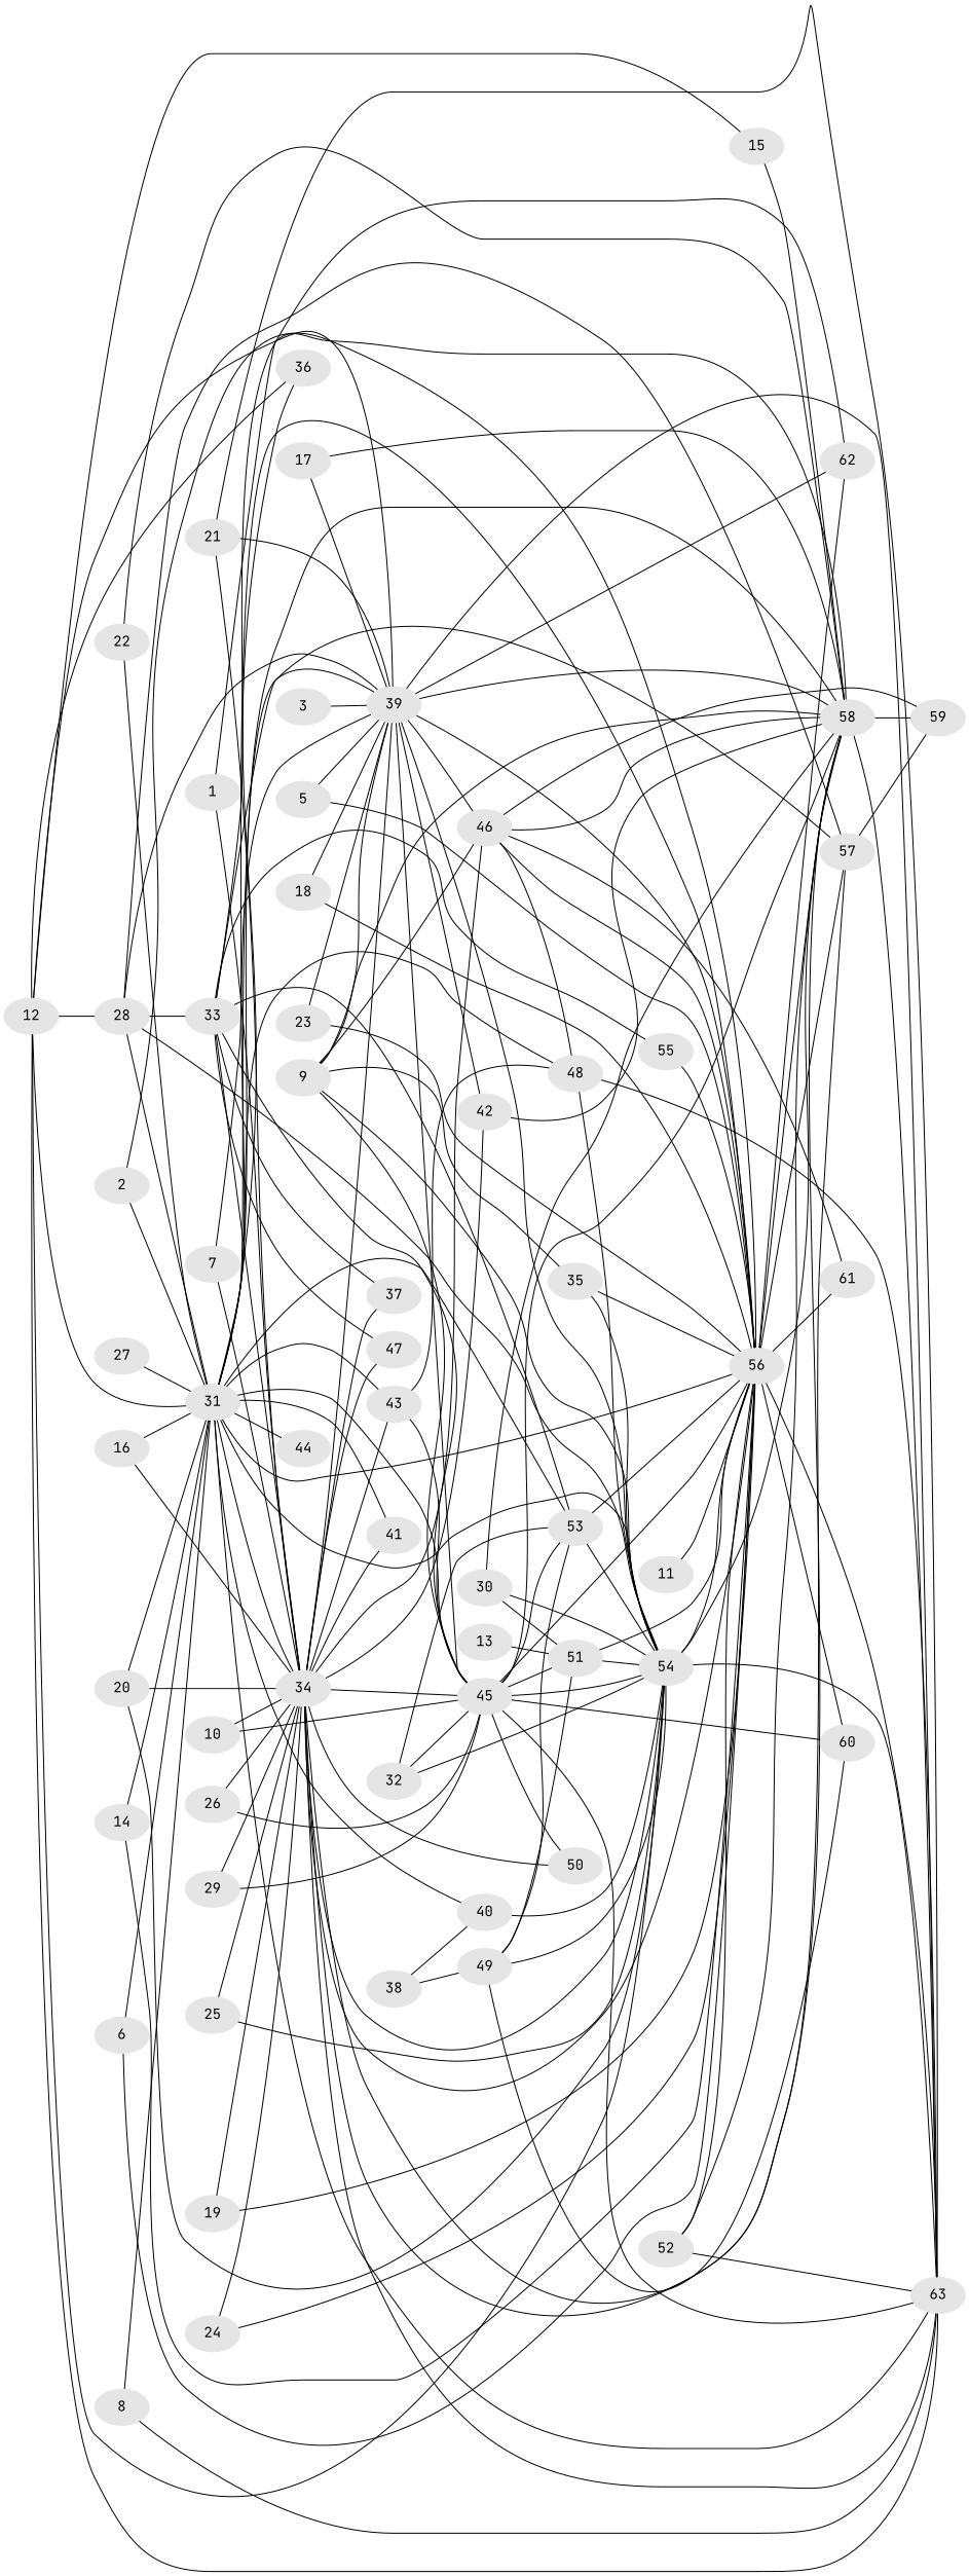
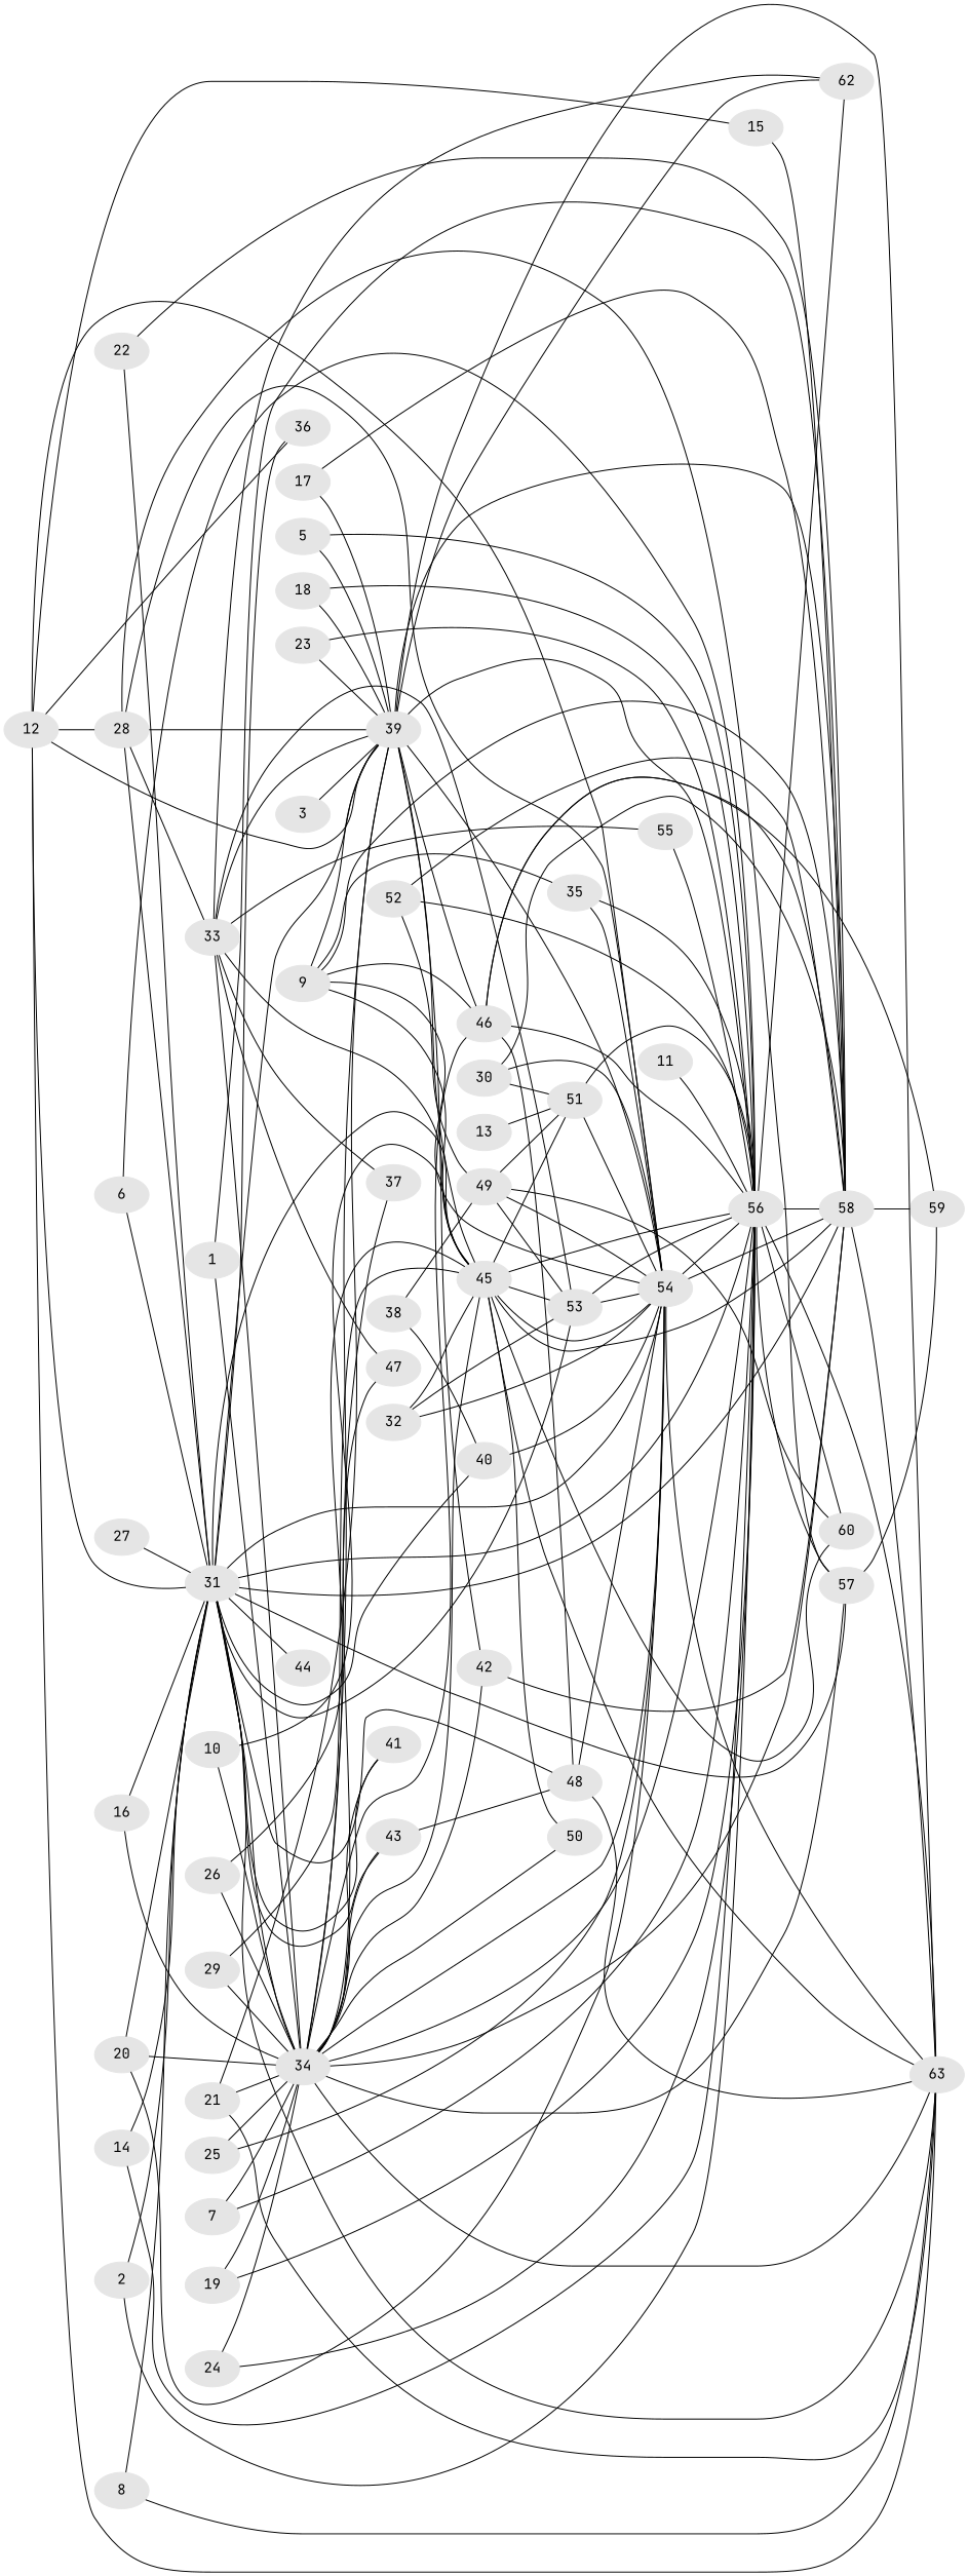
  graph {
    fontname="JetBrains Mono"
    rankdir=LR
    node [color=gray90 fontname="JetBrains Mono" style=filled]
    edge [fontname="JetBrains Mono" weight=1.0]
    1
    34
    58
    56
    39
    63
    45
    46
    54
    57
    41
    43
    37
    47
    42
    50
    59
    2
    31
    44
    36
    40
    48
    53
    62
    60
-   61
    3
    5
    6
    7
    8
    9
    35
    51
    10
    11
    12
    15
    28
    33
    13
    14
    16
    17
    18
    19
    20
    21
    22
    23
    24
    25
    26
    27
    55
    29
    30
    32
    38
    49
    52
    1 -- 34
    1 -- 58
    34 -- 58
    34 -- 56 [weight=2.0]
    34 -- 39 [weight=2.0]
    34 -- 63 [weight=3.0]
    34 -- 45
    34 -- 46
    34 -- 54 [weight=2.0]
    34 -- 57
    34 -- 41
    34 -- 43
    34 -- 37
    34 -- 47
    34 -- 42
    34 -- 50
    58 -- 63
    58 -- 59
    56 -- 58 [weight=3.0]
    56 -- 63 [weight=2.0]
    56 -- 57
    56 -- 62
    56 -- 60
-   56 -- 61
    39 -- 58 [weight=2.0]
    39 -- 56 [weight=3.0]
    39 -- 63
    39 -- 45 [weight=2.0]
    39 -- 46
    39 -- 54 [weight=3.0]
    39 -- 42
    39 -- 62
    45 -- 58
    45 -- 56 [weight=2.0]
    45 -- 63 [weight=2.0]
    45 -- 54 [weight=2.0]
    45 -- 50
    45 -- 53
    45 -- 60
    45 -- 51
    46 -- 58
    46 -- 56
    46 -- 59
    46 -- 48
-   46 -- 61
    54 -- 58
    54 -- 56 [weight=2.0]
    54 -- 63
    57 -- 59
-   43 -- 45
    43 -- 48
    42 -- 58
    2 -- 56
    2 -- 31
    31 -- 34 [weight=3.0]
    31 -- 58 [weight=4.0]
    31 -- 56 [weight=4.0]
    31 -- 39 [weight=2.0]
    31 -- 63 [weight=2.0]
    31 -- 45 [weight=2.0]
    31 -- 54 [weight=2.0]
    31 -- 57
    31 -- 41 [weight=2.0]
    31 -- 43
    31 -- 44
    31 -- 36
    31 -- 40
    31 -- 48
    31 -- 53
    40 -- 54
    48 -- 63 [weight=2.0]
    48 -- 54
    53 -- 56
    53 -- 54
    3 -- 39
    5 -- 56
    5 -- 39
    6 -- 56
    6 -- 31
    7 -- 34
    7 -- 56
    8 -- 63
    8 -- 31
    9 -- 58
    9 -- 39
    9 -- 45
    9 -- 46
    9 -- 54
    9 -- 35
    35 -- 56
    35 -- 54
    51 -- 56
    51 -- 54
    10 -- 34
    10 -- 45
    11 -- 56 [weight=2.0]
    12 -- 39
    12 -- 63
    12 -- 54
    12 -- 31
    12 -- 36
    12 -- 15
    12 -- 28
    15 -- 58
    28 -- 39
    28 -- 54
    28 -- 57
    28 -- 31
    28 -- 33
    33 -- 34
    33 -- 39
    33 -- 45
    33 -- 37
    33 -- 47
    33 -- 53
    33 -- 62
    33 -- 55
    13 -- 51
    14 -- 56
    14 -- 31
    16 -- 34
    16 -- 31
    17 -- 58
    17 -- 39
    18 -- 56
    18 -- 39
    19 -- 34
    19 -- 56
    20 -- 34
    20 -- 54
    20 -- 31
    21 -- 34
    21 -- 39
    21 -- 63
    22 -- 58
    22 -- 31
    23 -- 56
    23 -- 39
    24 -- 34
    24 -- 56
    25 -- 34
    25 -- 54
    26 -- 34
    26 -- 45
    27 -- 31
    55 -- 56
    29 -- 34
    29 -- 45
    30 -- 58
    30 -- 54
    30 -- 51
    32 -- 45
    32 -- 54
    32 -- 53
    38 -- 40
    38 -- 49
    49 -- 54
    49 -- 53 [weight=3.0]
    49 -- 60
    49 -- 51 [weight=2.0]
    52 -- 58
    52 -- 56
-   52 -- 63
+   52 -- 49
  }
